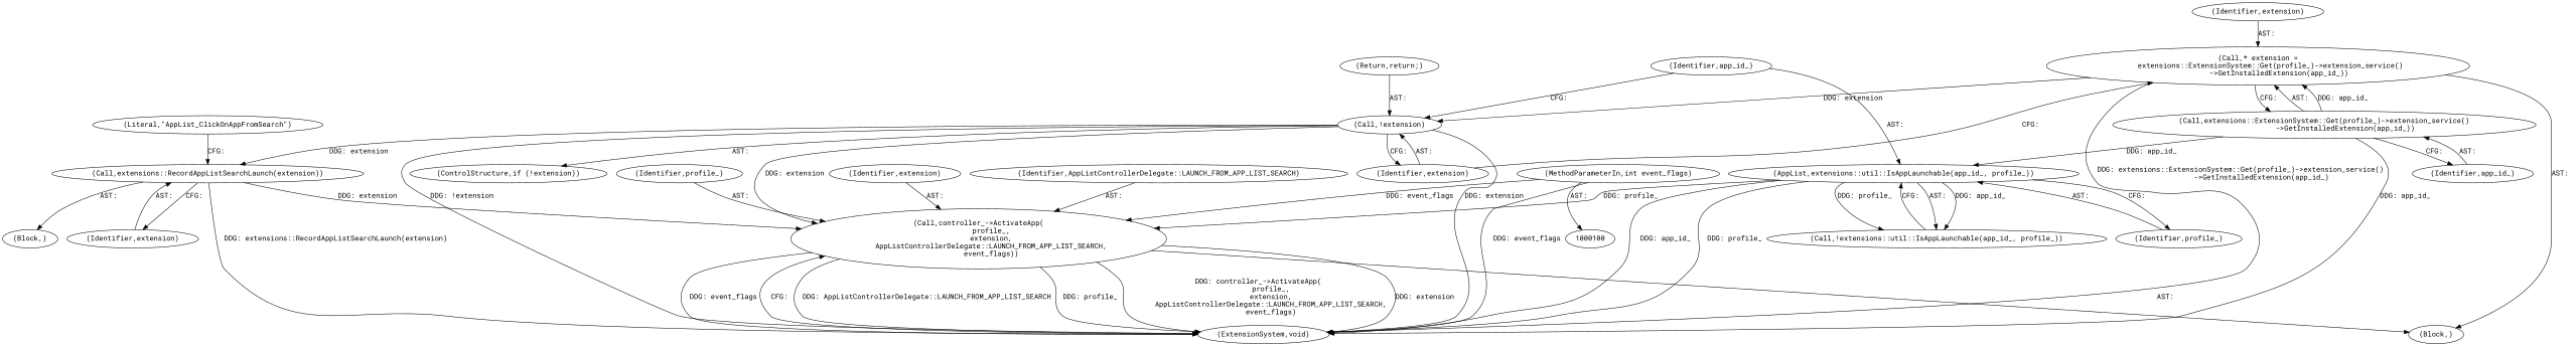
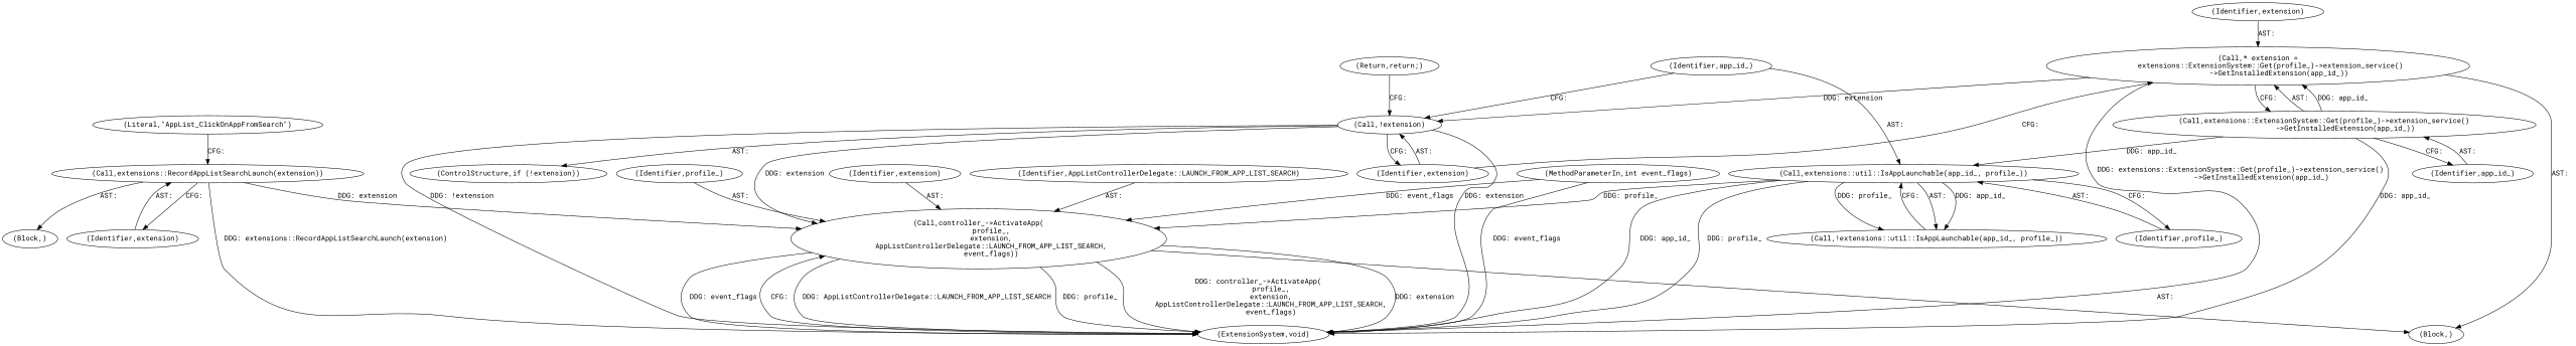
  digraph {
    fontname="Roboto Mono"
    node [fontname="Roboto Mono"]
    edge [fontname="Roboto Mono"]
    n1 [label="(Call,controller_->ActivateApp(\n      profile_,\n      extension,\n      AppListControllerDelegate::LAUNCH_FROM_APP_LIST_SEARCH,\n      event_flags))"]
    n2 [label="(Block,)"]
    n3 [label="(ExtensionSystem,void)"]
-   n4 [label="(AppList,extensions::util::IsAppLaunchable(app_id_, profile_))"]
+   n4 [label="(Call,extensions::util::IsAppLaunchable(app_id_, profile_))"]
    n5 [label="(Identifier,profile_)"]
    n6 [label="(Call,!extensions::util::IsAppLaunchable(app_id_, profile_))"]
    n7 [label="(Call,extensions::ExtensionSystem::Get(profile_)->extension_service()\n          ->GetInstalledExtension(app_id_))"]
    n8 [label="(Call,* extension =\n      extensions::ExtensionSystem::Get(profile_)->extension_service()\n          ->GetInstalledExtension(app_id_))"]
    n9 [label="(Identifier,app_id_)"]
    n10 [label="(Call,!extension)"]
    n11 [label="(Call,extensions::RecordAppListSearchLaunch(extension))"]
    n12 [label="(Identifier,extension)"]
    n13 [label="(Block,)"]
    n14 [label="(Identifier,extension)"]
    n15 [label="(ControlStructure,if (!extension))"]
    n16 [label="(MethodParameterIn,int event_flags)"]
-   1000100
    n18 [label="(Identifier,extension)"]
    n19 [label="(Identifier,AppListControllerDelegate::LAUNCH_FROM_APP_LIST_SEARCH)"]
    n20 [label="(Literal,\"AppList_ClickOnAppFromSearch\")"]
    n21 [label="(Identifier,profile_)"]
    n22 [label="(Return,return;)"]
    n23 [label="(Identifier,extension)"]
    n24 [label="(Identifier,app_id_)"]
    n1 -> n2 [label="AST: "]
    n1 -> n3 [label="DDG: AppListControllerDelegate::LAUNCH_FROM_APP_LIST_SEARCH"]
    n1 -> n3 [label="DDG: profile_"]
    n1 -> n3 [label="DDG: controller_->ActivateApp(\n      profile_,\n      extension,\n      AppListControllerDelegate::LAUNCH_FROM_APP_LIST_SEARCH,\n      event_flags)"]
    n1 -> n3 [label="DDG: extension"]
    n1 -> n3 [label="DDG: event_flags"]
    n3 -> n1 [label="CFG: "]
    n4 -> n1 [label="DDG: profile_"]
    n4 -> n3 [label="DDG: app_id_"]
    n4 -> n3 [label="DDG: profile_"]
    n4 -> n5 [label="CFG: "]
    n4 -> n6 [label="AST: "]
    n4 -> n6 [label="DDG: app_id_"]
    n4 -> n6 [label="DDG: profile_"]
    n5 -> n4 [label="AST: "]
    n6 -> n4 [label="CFG: "]
    n7 -> n3 [label="DDG: app_id_"]
    n7 -> n4 [label="DDG: app_id_"]
    n7 -> n8 [label="AST: "]
    n7 -> n8 [label="DDG: app_id_"]
    n7 -> n9 [label="CFG: "]
    n8 -> n2 [label="AST: "]
    n8 -> n3 [label="DDG: extensions::ExtensionSystem::Get(profile_)->extension_service()\n          ->GetInstalledExtension(app_id_)"]
    n8 -> n7 [label="CFG: "]
    n8 -> n10 [label="DDG: extension"]
    n9 -> n7 [label="AST: "]
    n10 -> n1 [label="DDG: extension"]
    n10 -> n3 [label="DDG: extension"]
    n10 -> n3 [label="DDG: !extension"]
-   n10 -> n11 [label="DDG: extension"]
    n10 -> n14 [label="CFG: "]
    n10 -> n15 [label="AST: "]
    n11 -> n1 [label="DDG: extension"]
    n11 -> n3 [label="DDG: extensions::RecordAppListSearchLaunch(extension)"]
    n11 -> n12 [label="CFG: "]
    n11 -> n13 [label="AST: "]
    n12 -> n11 [label="AST: "]
    n14 -> n8 [label="CFG: "]
    n14 -> n10 [label="AST: "]
    n16 -> n1 [label="DDG: event_flags"]
    n16 -> n3 [label="DDG: event_flags"]
-   n16 -> 1000100 [label="AST: "]
    n18 -> n8 [label="AST: "]
    n19 -> n1 [label="AST: "]
    n20 -> n11 [label="CFG: "]
    n21 -> n1 [label="AST: "]
-   n22 -> n10 [label="AST: "]
+   n22 -> n10 [label="CFG: "]
    n23 -> n1 [label="AST: "]
    n24 -> n4 [label="AST: "]
    n24 -> n10 [label="CFG: "]
  }
